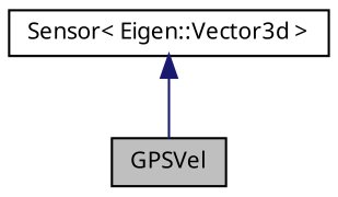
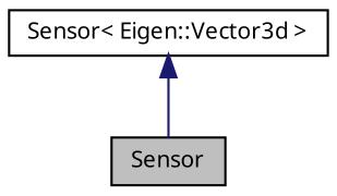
  digraph {
    fontname="Noto Sans"
    node [color=black fontname="Noto Sans" fontsize=10 shape=record style=filled]
-   n1 [fillcolor=grey75 fontcolor=black height=0.2 label=GPSVel width=0.4]
+   n1 [fillcolor=grey75 fontcolor=black height=0.2 label=Sensor width=0.4]
    n2 [fillcolor=white height=0.2 label="Sensor\< Eigen::Vector3d \>" width=0.4]
    n2 -> n1 [color=midnightblue dir=back fontname="Noto Sans" fontsize=10 labelfontname=Helvetica labelfontsize=10 style=solid]
  }
